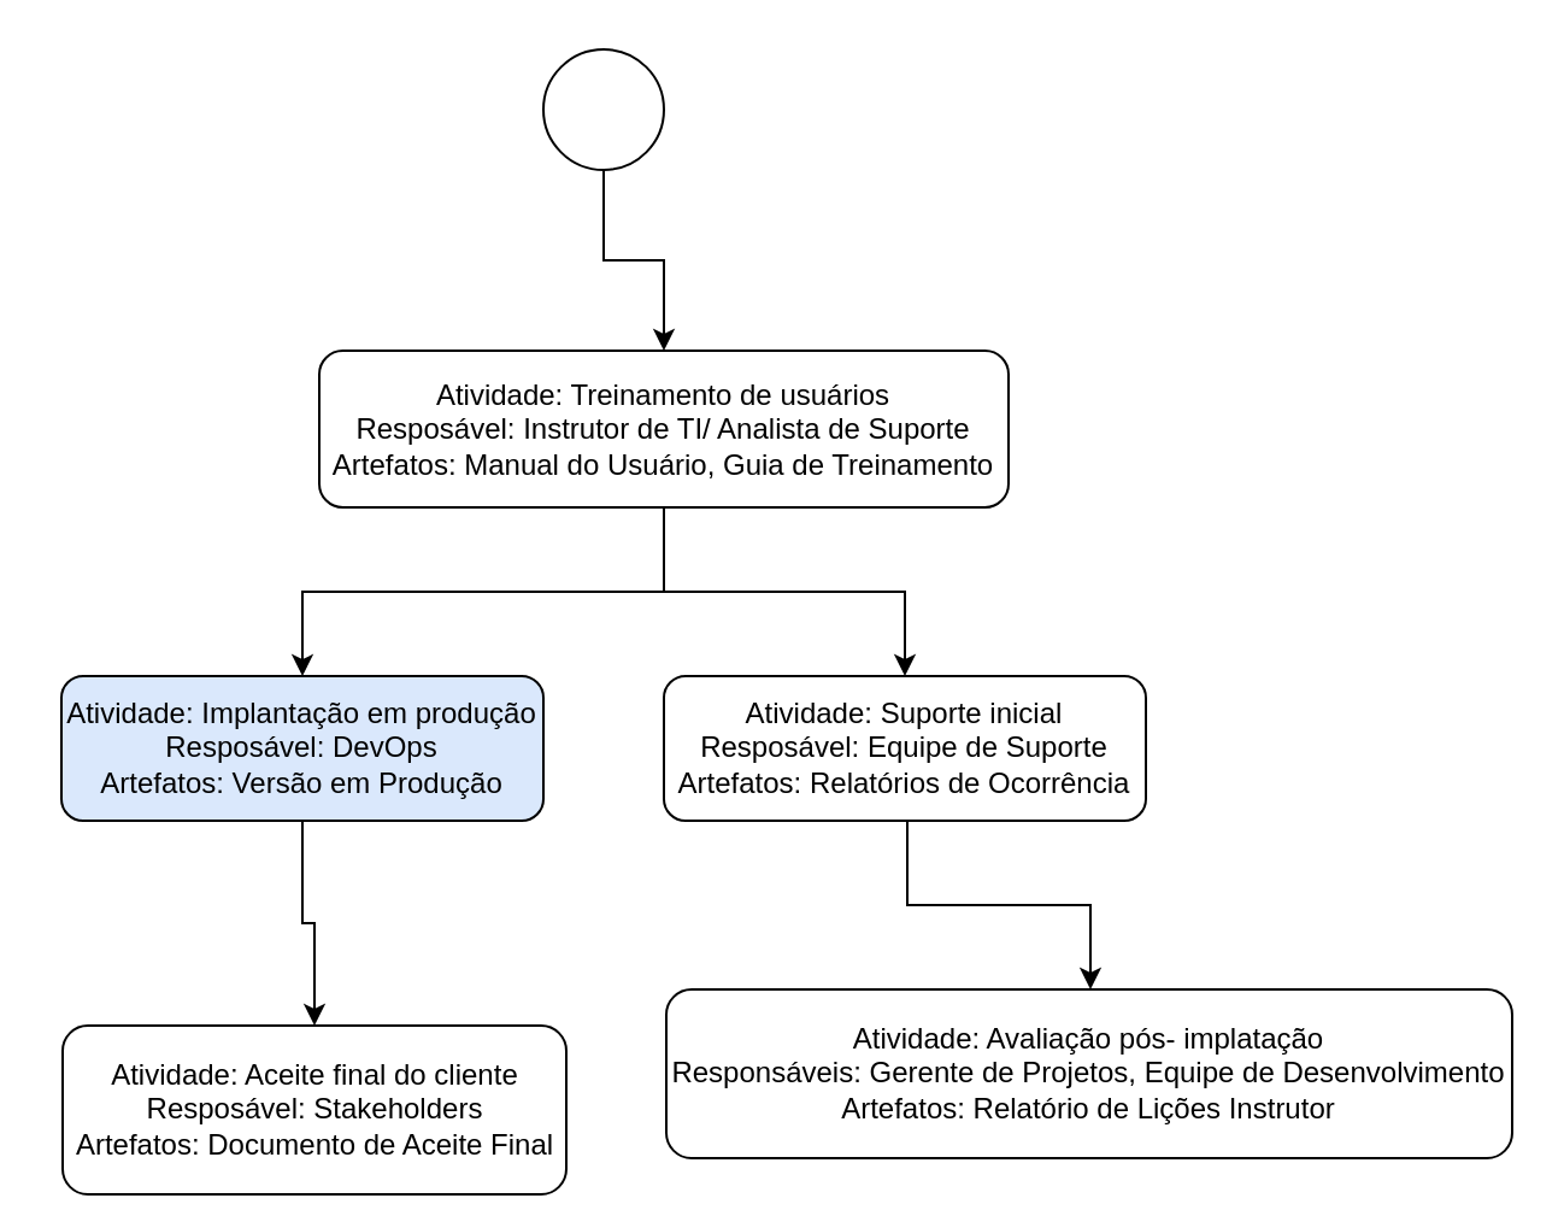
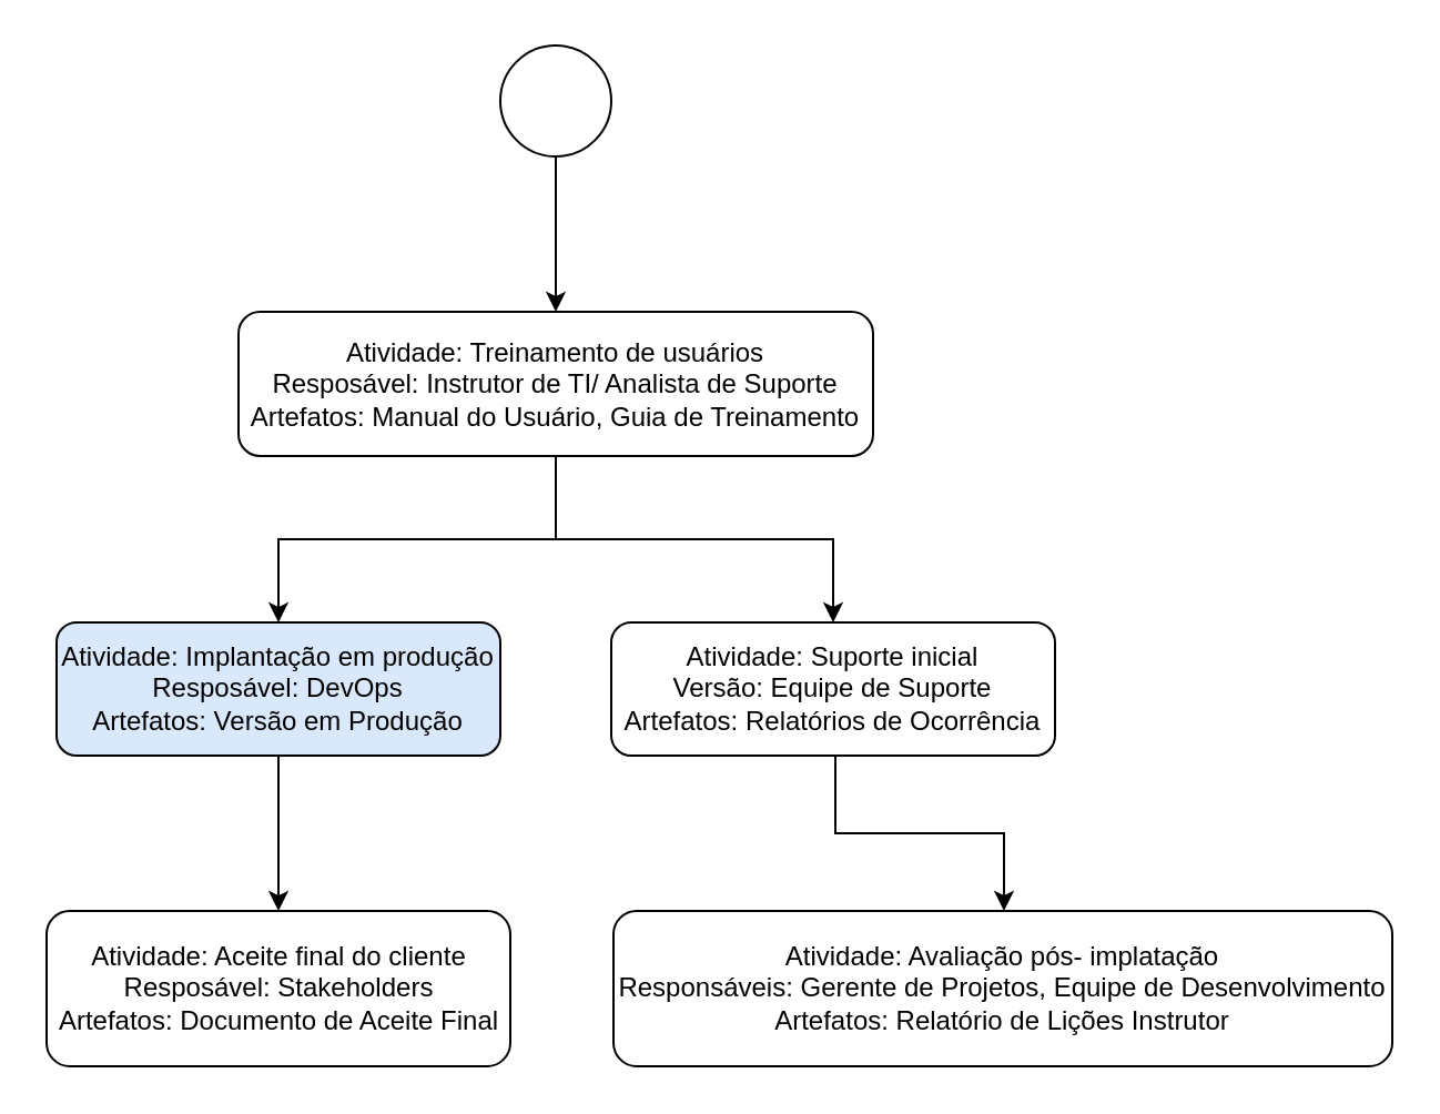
  <mxCell id="0" />
  <mxCell id="1" parent="0" />
  <mxCell id="2" value="" style="edgeStyle=orthogonalEdgeStyle;rounded=0;orthogonalLoop=1;jettySize=auto;html=1;" edge="1" parent="1" source="3" target="6"><mxGeometry relative="1" as="geometry" /></mxCell>
  <mxCell id="3" value="" style="ellipse;whiteSpace=wrap;html=1;aspect=fixed;" vertex="1" parent="1"><mxGeometry x="225" y="20" width="50" height="50" as="geometry" /></mxCell>
  <mxCell id="4" value="" style="edgeStyle=orthogonalEdgeStyle;rounded=0;orthogonalLoop=1;jettySize=auto;html=1;" edge="1" parent="1" source="6" target="8"><mxGeometry relative="1" as="geometry" /></mxCell>
  <mxCell id="5" value="" style="edgeStyle=orthogonalEdgeStyle;rounded=0;orthogonalLoop=1;jettySize=auto;html=1;" edge="1" parent="1" source="6" target="10"><mxGeometry relative="1" as="geometry" /></mxCell>
- <mxCell id="6" value="Atividade: Treinamento de usuários&lt;div&gt;Resposável: Instrutor de TI/ Analista de Suporte&lt;/div&gt;&lt;div&gt;Artefatos: Manual do Usuário, Guia de Treinamento&lt;/div&gt;" style="rounded=1;whiteSpace=wrap;html=1;" vertex="1" parent="1"><mxGeometry x="132" y="145" width="286" height="65" as="geometry" /></mxCell>
+ <mxCell id="6" value="Atividade: Treinamento de usuários&lt;div&gt;Resposável: Instrutor de TI/ Analista de Suporte&lt;/div&gt;&lt;div&gt;Artefatos: Manual do Usuário, Guia de Treinamento&lt;/div&gt;" style="rounded=1;whiteSpace=wrap;html=1;" vertex="1" parent="1"><mxGeometry x="107" y="140" width="286" height="65" as="geometry" /></mxCell>
  <mxCell id="7" value="" style="edgeStyle=orthogonalEdgeStyle;rounded=0;orthogonalLoop=1;jettySize=auto;html=1;" edge="1" parent="1" source="8" target="11"><mxGeometry relative="1" as="geometry" /></mxCell>
  <mxCell id="8" value="Atividade: Implantação em produção&lt;div&gt;Resposável: DevOps&lt;/div&gt;&lt;div&gt;Artefatos: Versão em Produção&lt;/div&gt;" style="rounded=1;whiteSpace=wrap;html=1;fillColor=#dae8fc;" vertex="1" parent="1"><mxGeometry x="25" y="280" width="200" height="60" as="geometry" /></mxCell>
  <mxCell id="9" value="" style="edgeStyle=orthogonalEdgeStyle;rounded=0;orthogonalLoop=1;jettySize=auto;html=1;" edge="1" parent="1" source="10" target="12"><mxGeometry relative="1" as="geometry"><Array as="points"><mxPoint x="376" y="375" /><mxPoint x="452" y="375" /></Array></mxGeometry></mxCell>
- <mxCell id="10" value="Atividade: Suporte inicial&lt;div&gt;Resposável: Equipe de Suporte&lt;/div&gt;&lt;div&gt;Artefatos: Relatórios de Ocorrência&lt;/div&gt;" style="rounded=1;whiteSpace=wrap;html=1;" vertex="1" parent="1"><mxGeometry x="275" y="280" width="200" height="60" as="geometry" /></mxCell>
- <mxCell id="11" value="Atividade: Aceite final do cliente&lt;div&gt;Resposável: Stakeholders&lt;/div&gt;&lt;div&gt;Artefatos: Documento de Aceite Final&lt;/div&gt;" style="rounded=1;whiteSpace=wrap;html=1;" vertex="1" parent="1"><mxGeometry x="25.5" y="425" width="209" height="70" as="geometry" /></mxCell>
+ <mxCell id="10" value="Atividade: Suporte inicial&lt;div&gt;Versão: Equipe de Suporte&lt;/div&gt;&lt;div&gt;Artefatos: Relatórios de Ocorrência&lt;/div&gt;" style="rounded=1;whiteSpace=wrap;html=1;" vertex="1" parent="1"><mxGeometry x="275" y="280" width="200" height="60" as="geometry" /></mxCell>
+ <mxCell id="11" value="Atividade: Aceite final do cliente&lt;div&gt;Resposável: Stakeholders&lt;/div&gt;&lt;div&gt;Artefatos: Documento de Aceite Final&lt;/div&gt;" style="rounded=1;whiteSpace=wrap;html=1;" vertex="1" parent="1"><mxGeometry x="20.5" y="410" width="209" height="70" as="geometry" /></mxCell>
  <mxCell id="12" value="Atividade: Avaliação pós- implatação&lt;div&gt;Responsáveis: Gerente de Projetos, Equipe de Desenvolvimento&lt;/div&gt;&lt;div&gt;Artefatos: Relatório de Lições Instrutor&lt;/div&gt;" style="rounded=1;whiteSpace=wrap;html=1;" vertex="1" parent="1"><mxGeometry x="276" y="410" width="351" height="70" as="geometry" /></mxCell>
